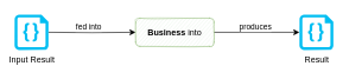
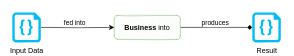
  <mxCell id="0" />
  <mxCell id="1" parent="0" />
  <mxCell id="2" style="edgeStyle=orthogonalEdgeStyle;rounded=0;orthogonalLoop=1;jettySize=auto;html=1;exitX=1;exitY=0.5;exitDx=0;exitDy=0;exitPerimeter=0;entryX=0;entryY=0.5;entryDx=0;entryDy=0;" parent="1" target="6" edge="1"><mxGeometry relative="1" as="geometry"><mxPoint x="67.5" y="45" as="sourcePoint" /></mxGeometry></mxCell>
  <mxCell id="3" value="fed into" style="edgeLabel;html=1;align=center;verticalAlign=middle;resizable=0;points=[];" parent="2" vertex="1" connectable="0"><mxGeometry x="-0.127" relative="1" as="geometry"><mxPoint x="2" y="-8" as="offset" /></mxGeometry></mxCell>
- <mxCell id="4" style="edgeStyle=orthogonalEdgeStyle;rounded=0;orthogonalLoop=1;jettySize=auto;html=1;exitX=1;exitY=0.5;exitDx=0;exitDy=0;entryX=0;entryY=0.5;entryDx=0;entryDy=0;entryPerimeter=0;" parent="1" source="6" target="7" edge="1"><mxGeometry relative="1" as="geometry" /></mxCell>
+ <mxCell id="4" style="edgeStyle=orthogonalEdgeStyle;rounded=0;orthogonalLoop=1;jettySize=auto;html=1;exitX=1;exitY=0.5;exitDx=0;exitDy=0;entryX=0;entryY=0.5;entryDx=0;entryDy=0;entryPerimeter=0;endArrow=diamond;" parent="1" source="6" target="7" edge="1"><mxGeometry relative="1" as="geometry" /></mxCell>
  <mxCell id="5" value="produces" style="edgeLabel;html=1;align=center;verticalAlign=middle;resizable=0;points=[];" parent="4" vertex="1" connectable="0"><mxGeometry x="-0.083" y="1" relative="1" as="geometry"><mxPoint x="2" y="-7" as="offset" /></mxGeometry></mxCell>
  <mxCell id="6" value="&lt;b&gt;Business&lt;/b&gt; into" style="rounded=1;whiteSpace=wrap;html=1;fillColor=#d5e8d4;strokeColor=#82b366;sketch=1;opacity=50;" parent="1" vertex="1"><mxGeometry x="190" y="25" width="110" height="40" as="geometry" /></mxCell>
  <mxCell id="7" value="Result" style="verticalLabelPosition=bottom;html=1;verticalAlign=top;align=center;strokeColor=none;fillColor=#00BEF2;shape=mxgraph.azure.code_file;pointerEvents=1;" parent="1" vertex="1"><mxGeometry x="420" y="20" width="47.5" height="50" as="geometry" /></mxCell>
- <mxCell id="8" value="Input Result" style="verticalLabelPosition=bottom;html=1;verticalAlign=top;align=center;strokeColor=none;fillColor=#00BEF2;shape=mxgraph.azure.code_file;pointerEvents=1;" vertex="1" parent="1"><mxGeometry x="20" y="20" width="47.5" height="50" as="geometry" /></mxCell>
+ <mxCell id="8" value="Input Data" style="verticalLabelPosition=bottom;html=1;verticalAlign=top;align=center;strokeColor=none;fillColor=#00BEF2;shape=mxgraph.azure.code_file;pointerEvents=1;" vertex="1" parent="1"><mxGeometry x="20" y="20" width="47.5" height="50" as="geometry" /></mxCell>
